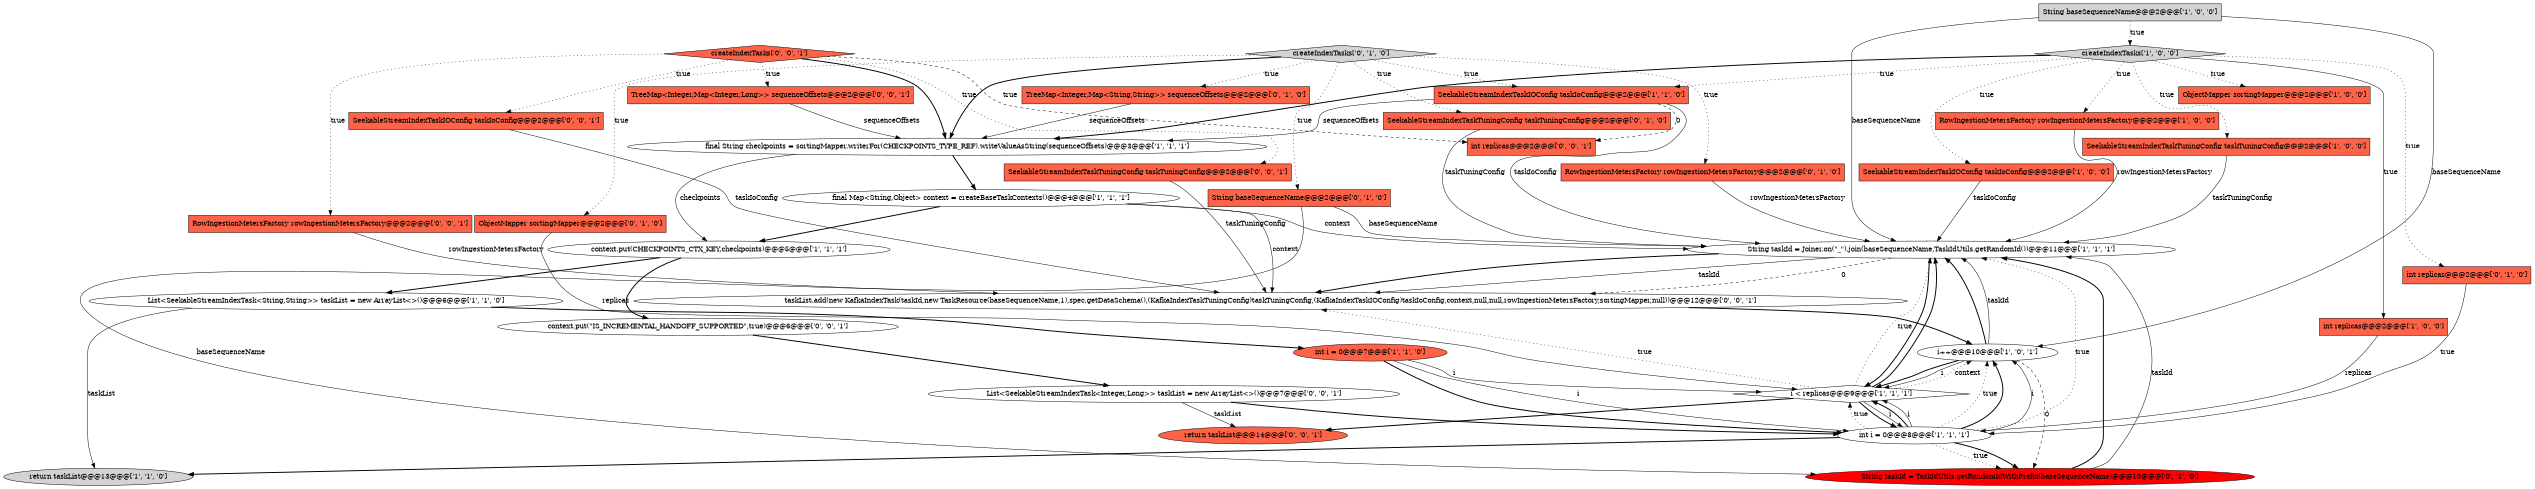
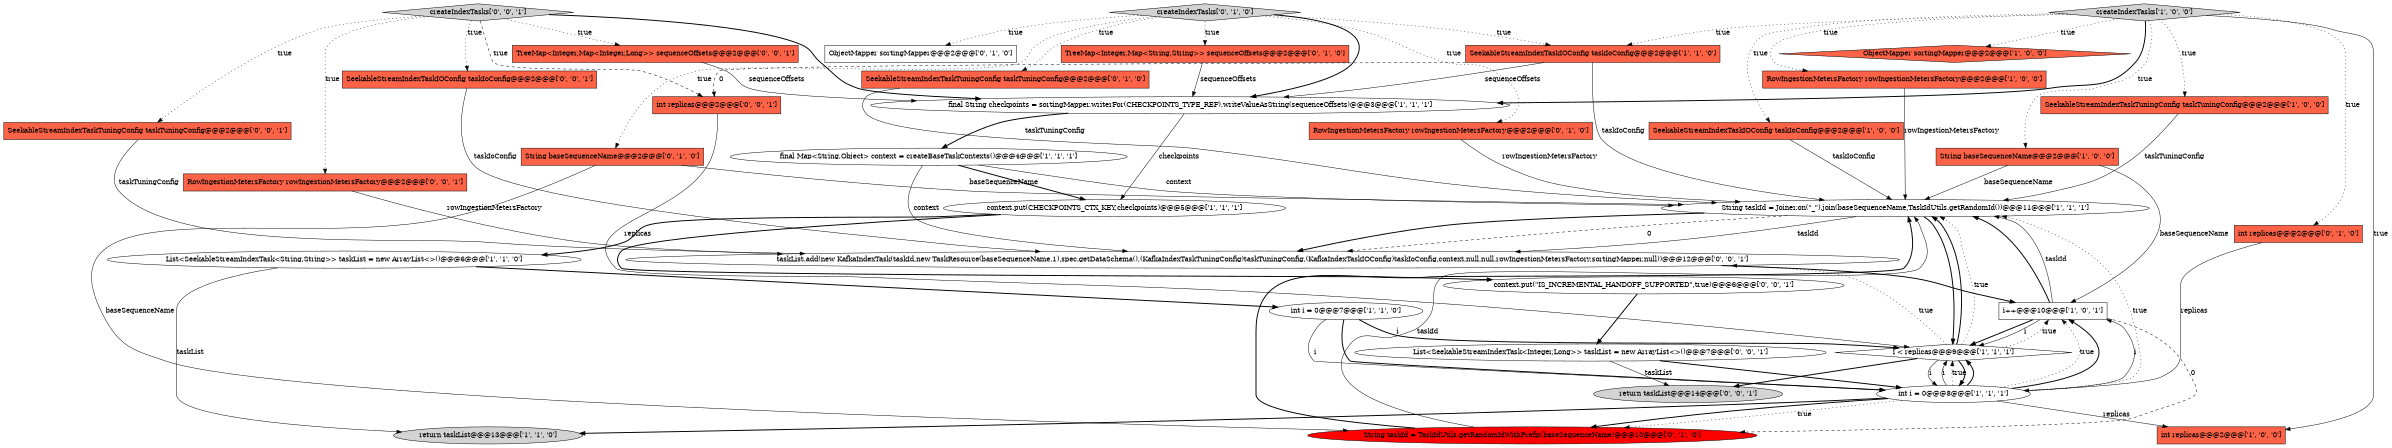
  digraph {
    node [fillcolor=tomato shape=box style=filled]
    edge [style=solid]
    n1 [label="SeekableStreamIndexTaskTuningConfig taskTuningConfig@@@2@@@['0', '1', '0']"]
    n2 [fillcolor=white label="String taskId = Joiner.on(\"_\").join(baseSequenceName,TaskIdUtils.getRandomId())@@@11@@@['1', '1', '1']" shape=ellipse]
    n3 [fillcolor=white label="taskList.add(new KafkaIndexTask(taskId,new TaskResource(baseSequenceName,1),spec.getDataSchema(),(KafkaIndexTaskTuningConfig)taskTuningConfig,(KafkaIndexTaskIOConfig)taskIoConfig,context,null,null,rowIngestionMetersFactory,sortingMapper,null))@@@12@@@['0', '0', '1']" shape=ellipse]
    n4 [fillcolor=white label="i < replicas@@@9@@@['1', '1', '1']" shape=diamond]
    n5 [fillcolor=white label="final Map<String,Object> context = createBaseTaskContexts()@@@4@@@['1', '1', '1']" shape=ellipse]
    n6 [fillcolor=white label="context.put(CHECKPOINTS_CTX_KEY,checkpoints)@@@5@@@['1', '1', '1']" shape=ellipse]
    n7 [fillcolor=white label="context.put(\"IS_INCREMENTAL_HANDOFF_SUPPORTED\",true)@@@6@@@['0', '0', '1']" shape=ellipse]
    n8 [fillcolor=white label="List<SeekableStreamIndexTask<String,String>> taskList = new ArrayList<>()@@@6@@@['1', '1', '0']" shape=ellipse]
-   n9 [fillcolor=white label="i++@@@10@@@['1', '0', '1']" shape=ellipse]
+   n9 [fillcolor=white label="i++@@@10@@@['1', '0', '1']"]
    n10 [fillcolor=white label="List<SeekableStreamIndexTask<Integer,Long>> taskList = new ArrayList<>()@@@7@@@['0', '0', '1']" shape=ellipse]
    n11 [fillcolor=lightgray label="return taskList@@@13@@@['1', '1', '0']" shape=ellipse]
-   n12 [label="int i = 0@@@7@@@['1', '1', '0']" shape=ellipse]
+   n12 [fillcolor=white label="int i = 0@@@7@@@['1', '1', '0']" shape=ellipse]
    n13 [label="TreeMap<Integer,Map<String,String>> sequenceOffsets@@@2@@@['0', '1', '0']"]
    n14 [fillcolor=white label="final String checkpoints = sortingMapper.writerFor(CHECKPOINTS_TYPE_REF).writeValueAsString(sequenceOffsets)@@@3@@@['1', '1', '1']" shape=ellipse]
    n15 [label="SeekableStreamIndexTaskIOConfig taskIoConfig@@@2@@@['1', '0', '0']"]
-   n16 [fillcolor=lightgray label="String baseSequenceName@@@2@@@['1', '0', '0']"]
+   n16 [label="String baseSequenceName@@@2@@@['1', '0', '0']"]
    n17 [fillcolor=red label="String taskId = TaskIdUtils.getRandomIdWithPrefix(baseSequenceName)@@@10@@@['0', '1', '0']" shape=ellipse]
-   n18 [label="return taskList@@@14@@@['0', '0', '1']" shape=ellipse]
+   n18 [fillcolor=lightgray label="return taskList@@@14@@@['0', '0', '1']" shape=ellipse]
    n19 [fillcolor=white label="int i = 0@@@8@@@['1', '1', '1']" shape=ellipse]
-   n20 [label="ObjectMapper sortingMapper@@@2@@@['1', '0', '0']"]
+   n20 [label="ObjectMapper sortingMapper@@@2@@@['1', '0', '0']" shape=diamond]
    n21 [fillcolor=lightgray label="createIndexTasks['0', '1', '0']" shape=diamond]
    n22 [label="SeekableStreamIndexTaskIOConfig taskIoConfig@@@2@@@['1', '1', '0']"]
-   n23 [label="ObjectMapper sortingMapper@@@2@@@['0', '1', '0']"]
+   n23 [fillcolor=white label="ObjectMapper sortingMapper@@@2@@@['0', '1', '0']"]
    n24 [label="String baseSequenceName@@@2@@@['0', '1', '0']"]
    n25 [label="RowIngestionMetersFactory rowIngestionMetersFactory@@@2@@@['0', '1', '0']"]
    n26 [label="int replicas@@@2@@@['0', '0', '1']"]
    n27 [label="int replicas@@@2@@@['0', '1', '0']"]
    n28 [label="RowIngestionMetersFactory rowIngestionMetersFactory@@@2@@@['1', '0', '0']"]
    n29 [label="SeekableStreamIndexTaskTuningConfig taskTuningConfig@@@2@@@['1', '0', '0']"]
    n30 [label="SeekableStreamIndexTaskTuningConfig taskTuningConfig@@@2@@@['0', '0', '1']"]
-   n31 [label="createIndexTasks['0', '0', '1']" shape=diamond]
+   n31 [fillcolor=lightgray label="createIndexTasks['0', '0', '1']" shape=diamond]
    n32 [label="RowIngestionMetersFactory rowIngestionMetersFactory@@@2@@@['0', '0', '1']"]
    n33 [label="SeekableStreamIndexTaskIOConfig taskIoConfig@@@2@@@['0', '0', '1']"]
    n34 [label="TreeMap<Integer,Map<Integer,Long>> sequenceOffsets@@@2@@@['0', '0', '1']"]
    n35 [fillcolor=lightgray label="createIndexTasks['1', '0', '0']" shape=diamond]
    n36 [label="int replicas@@@2@@@['1', '0', '0']"]
    n1 -> n2 [label=taskTuningConfig]
    n2 -> n3 [label=taskId]
    n2 -> n3 [label=0 style=dashed]
    n2 -> n3 [style=bold]
    n2 -> n4 [style=bold]
    n3 -> n9 [style=bold]
    n4 -> n2 [style=bold]
    n4 -> n2 [label=true style=dotted]
    n4 -> n3 [label=true style=dotted]
-   n4 -> n9 [label=context style=dotted]
+   n4 -> n9 [label=true style=dotted]
    n4 -> n18 [style=bold]
    n4 -> n19 [style=bold]
    n4 -> n19 [label=i]
    n5 -> n2 [label=context]
    n5 -> n3 [label=context]
    n5 -> n6 [style=bold]
    n6 -> n7 [style=bold]
    n6 -> n8 [style=bold]
    n7 -> n10 [style=bold]
    n8 -> n11 [label=taskList]
    n8 -> n12 [style=bold]
    n9 -> n2 [label=taskId]
    n9 -> n2 [style=bold]
    n9 -> n4 [style=bold]
    n9 -> n4 [label=i]
    n9 -> n17 [label=0 style=dashed]
    n10 -> n18 [label=taskList]
    n10 -> n19 [style=bold]
-   n12 -> n4 [label=i]
+   n12 -> n4 [label=i style=bold]
    n12 -> n19 [label=i]
    n12 -> n19 [style=bold]
    n13 -> n14 [label=sequenceOffsets]
    n14 -> n5 [style=bold]
    n14 -> n6 [label=checkpoints]
    n15 -> n2 [label=taskIoConfig]
    n16 -> n2 [label=baseSequenceName]
    n16 -> n9 [label=baseSequenceName]
    n17 -> n2 [label=taskId]
    n17 -> n2 [style=bold]
    n19 -> n2 [label=true style=dotted]
    n19 -> n4 [style=bold]
    n19 -> n4 [label=i]
    n19 -> n4 [label=true style=dotted]
    n19 -> n9 [label=i]
    n19 -> n9 [label=true style=dotted]
    n19 -> n9 [style=bold]
    n19 -> n11 [style=bold]
    n19 -> n17 [label=true style=dotted]
    n19 -> n17 [style=bold]
    n21 -> n1 [label=true style=dotted]
    n21 -> n13 [label=true style=dotted]
    n21 -> n14 [style=bold]
    n21 -> n22 [label=true style=dotted]
    n21 -> n23 [label=true style=dotted]
    n21 -> n24 [label=true style=dotted]
    n21 -> n25 [label=true style=dotted]
    n22 -> n2 [label=taskIoConfig]
    n22 -> n14 [label=sequenceOffsets]
    n22 -> n26 [label=0 style=dashed]
    n24 -> n2 [label=baseSequenceName]
    n24 -> n17 [label=baseSequenceName]
    n25 -> n2 [label=rowIngestionMetersFactory]
-   n23 -> n4 [label=replicas]
-   n27 -> n19 [label=true]
+   n26 -> n4 [label=replicas]
+   n27 -> n19 [label=replicas]
    n28 -> n2 [label=rowIngestionMetersFactory]
    n29 -> n2 [label=taskTuningConfig]
    n30 -> n3 [label=taskTuningConfig]
    n31 -> n14 [style=bold]
    n31 -> n26 [label=true style=dashed]
    n31 -> n30 [label=true style=dotted]
    n31 -> n32 [label=true style=dotted]
    n31 -> n33 [label=true style=dotted]
    n31 -> n34 [label=true style=dotted]
    n32 -> n3 [label=rowIngestionMetersFactory]
    n33 -> n3 [label=taskIoConfig]
    n34 -> n14 [label=sequenceOffsets]
    n35 -> n14 [style=bold]
    n35 -> n15 [label=true style=dotted]
-   n16 -> n35 [label=true style=dotted]
+   n35 -> n16 [label=true style=dotted]
    n35 -> n20 [label=true style=dotted]
    n35 -> n22 [label=true style=dotted]
    n35 -> n27 [label=true style=dotted]
    n35 -> n28 [label=true style=dotted]
    n35 -> n29 [label=true style=dotted]
    n35 -> n36 [label=true]
-   n36 -> n19 [label=replicas]
+   n19 -> n36 [label=replicas]
  }
